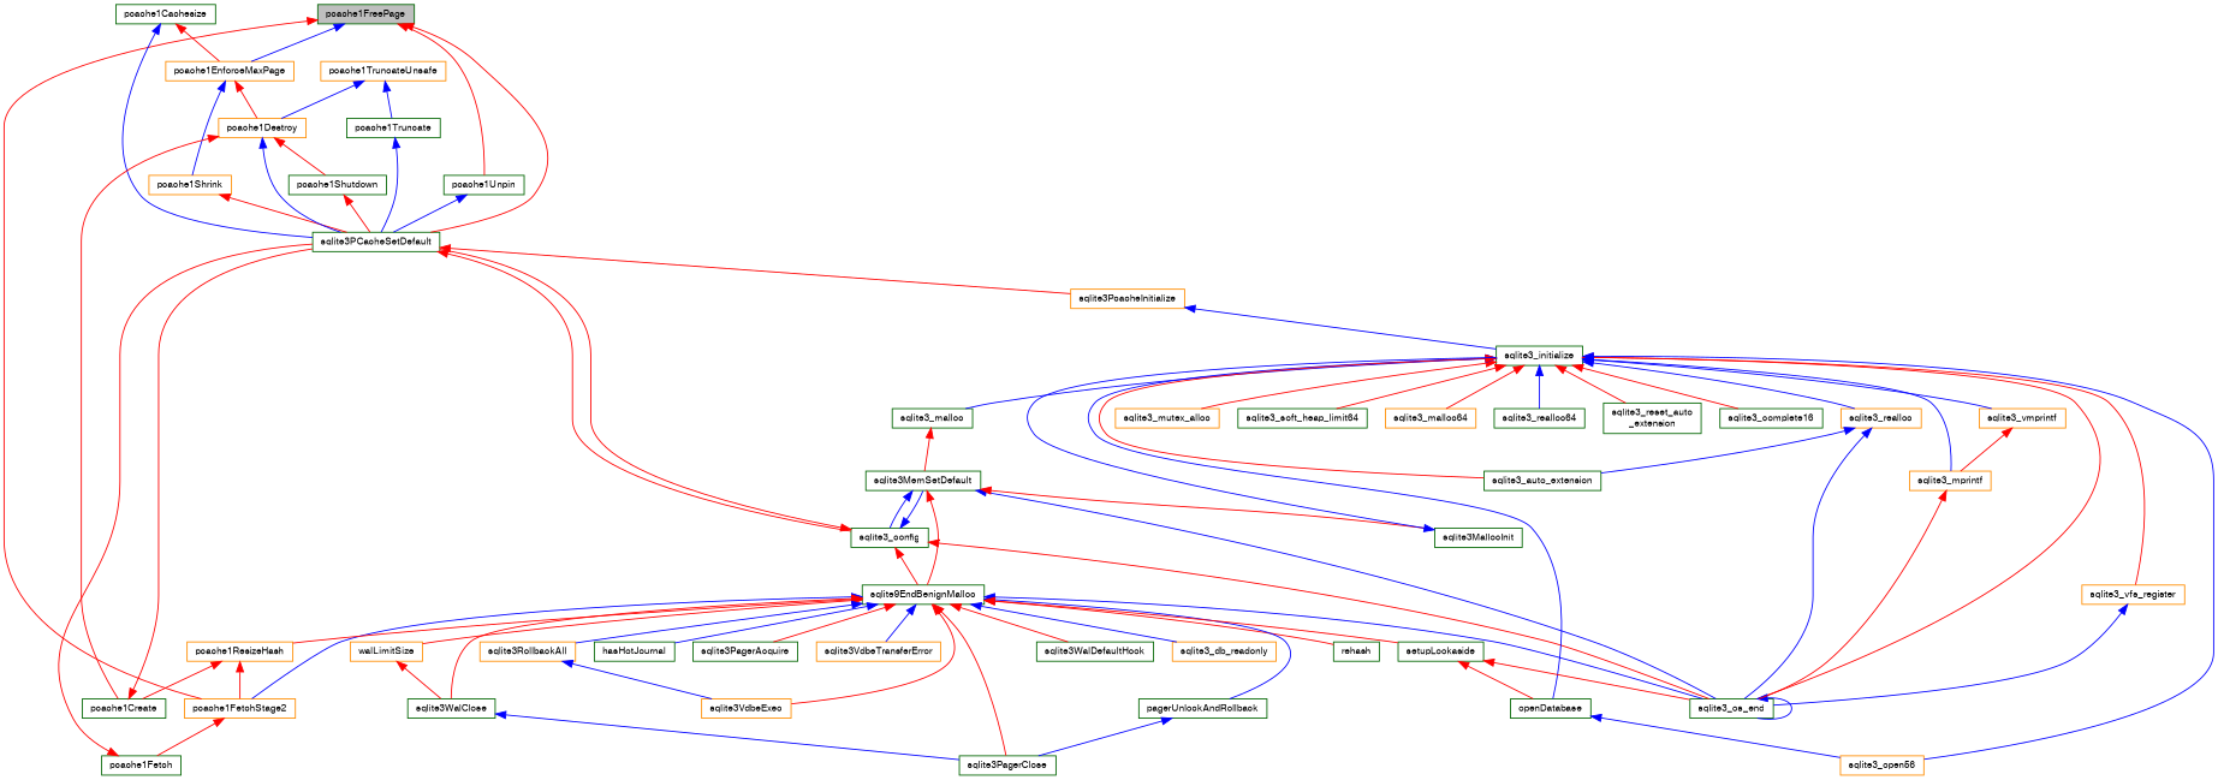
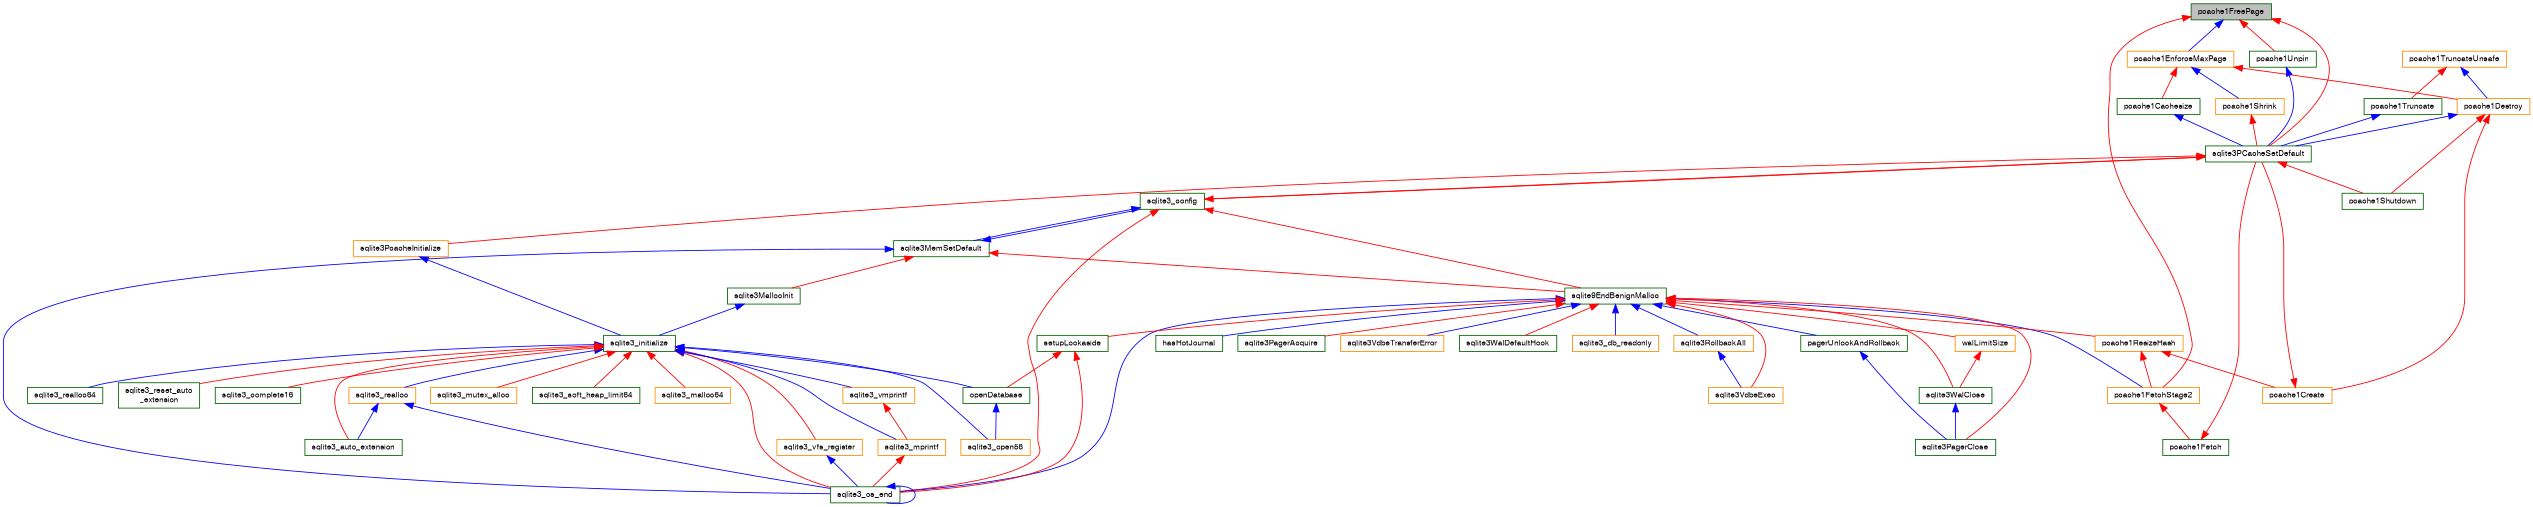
  digraph {
    rankdir=TB
    node [color=darkgreen fillcolor=white fontname=FreeSans fontsize=10 shape=record style=filled]
    edge [color=red dir=back fontname=FreeSans fontsize=10 labelfontname=FreeSans labelfontsize=10 style=solid]
    n1 [fillcolor=grey75 fontcolor=black height=0.2 label=pcache1FreePage width=0.4]
    n2 [color=darkorange height=0.2 label=pcache1EnforceMaxPage width=0.4]
    n3 [height=0.2 label=sqlite3PCacheSetDefault width=0.4]
    n4 [color=darkorange height=0.2 label=pcache1FetchStage2 width=0.4]
    n5 [height=0.2 label=pcache1Unpin width=0.4]
    n6 [height=0.2 label=pcache1Cachesize width=0.4]
    n7 [color=darkorange height=0.2 label=pcache1Shrink width=0.4]
    n8 [color=darkorange height=0.2 label=pcache1Destroy width=0.4]
    n9 [color=darkorange height=0.2 label=sqlite3PcacheInitialize width=0.4]
    n10 [height=0.2 label=sqlite3_config width=0.4]
    n11 [height=0.2 label=pcache1Fetch width=0.4]
    n12 [color=darkorange height=0.2 label=pcache1TruncateUnsafe width=0.4]
    n13 [height=0.2 label=pcache1Truncate width=0.4]
-   n14 [height=0.2 label=pcache1Create width=0.4]
+   n14 [color=darkorange height=0.2 label=pcache1Create width=0.4]
    n15 [height=0.2 label=pcache1Shutdown width=0.4]
    n16 [height=0.2 label=sqlite3_initialize width=0.4]
    n17 [height=0.2 label=sqlite3_os_end width=0.4]
    n18 [height=0.2 label=sqlite3MemSetDefault width=0.4]
    n19 [height=0.2 label=sqlite9EndBenignMalloc width=0.4]
    n20 [color=darkorange height=0.2 label=sqlite3_vfs_register width=0.4]
    n21 [color=darkorange height=0.2 label=sqlite3_mutex_alloc width=0.4]
    n22 [height=0.2 label=sqlite3_soft_heap_limit64 width=0.4]
-   n23 [height=0.2 label=sqlite3_malloc width=0.4]
    n24 [height=0.2 label=openDatabase width=0.4]
    n25 [color=darkorange height=0.2 label=sqlite3_open56 width=0.4]
    n26 [color=darkorange height=0.2 label=sqlite3_malloc64 width=0.4]
    n27 [color=darkorange height=0.2 label=sqlite3_realloc width=0.4]
    n28 [height=0.2 label=sqlite3_auto_extension width=0.4]
    n29 [height=0.2 label=sqlite3_realloc64 width=0.4]
    n30 [color=darkorange height=0.2 label=sqlite3_vmprintf width=0.4]
    n31 [color=darkorange height=0.2 label=sqlite3_mprintf width=0.4]
    n32 [height=0.2 label="sqlite3_reset_auto\l_extension" width=0.4]
    n33 [height=0.2 label=sqlite3_complete16 width=0.4]
    n34 [height=0.2 label=sqlite3MallocInit width=0.4]
-   n35 [height=0.2 label=rehash width=0.4]
    n36 [color=darkorange height=0.2 label=pcache1ResizeHash width=0.4]
    n37 [height=0.2 label=pagerUnlockAndRollback width=0.4]
    n38 [height=0.2 label=sqlite3PagerClose width=0.4]
    n39 [height=0.2 label=hasHotJournal width=0.4]
    n40 [height=0.2 label=sqlite3PagerAcquire width=0.4]
    n41 [color=darkorange height=0.2 label=walLimitSize width=0.4]
    n42 [height=0.2 label=sqlite3WalClose width=0.4]
    n43 [color=darkorange height=0.2 label=sqlite3VdbeTransferError width=0.4]
    n44 [color=darkorange height=0.2 label=sqlite3VdbeExec width=0.4]
    n45 [height=0.2 label=setupLookaside width=0.4]
    n46 [color=darkorange height=0.2 label=sqlite3RollbackAll width=0.4]
    n47 [height=0.2 label=sqlite3WalDefaultHook width=0.4]
    n48 [color=darkorange height=0.2 label=sqlite3_db_readonly width=0.4]
    n1 -> n2 [color=blue]
    n1 -> n3
    n1 -> n4
    n1 -> n5
-   n6 -> n2
+   n2 -> n6
    n2 -> n7 [color=blue]
    n2 -> n8
    n3 -> n9
    n3 -> n10
    n4 -> n11
    n5 -> n3 [color=blue]
    n6 -> n3 [color=blue]
    n7 -> n3
    n8 -> n3 [color=blue]
    n8 -> n14
    n8 -> n15
    n9 -> n16 [color=blue]
    n10 -> n3
    n10 -> n17
    n10 -> n18 [color=blue]
    n10 -> n19
    n11 -> n3
    n12 -> n8 [color=blue]
-   n12 -> n13 [color=blue]
+   n12 -> n13
    n13 -> n3 [color=blue]
    n14 -> n3
-   n15 -> n3
+   n3 -> n15
    n16 -> n17
    n16 -> n20
    n16 -> n21
    n16 -> n22
-   n16 -> n23 [color=blue]
    n16 -> n24 [color=blue]
    n16 -> n25 [color=blue]
    n16 -> n26
    n16 -> n27 [color=blue]
    n16 -> n28
    n16 -> n29 [color=blue]
    n16 -> n30 [color=blue]
    n16 -> n31 [color=blue]
    n16 -> n32
    n16 -> n33
    n17 -> n17 [color=blue]
    n18 -> n10 [color=blue]
    n18 -> n17 [color=blue]
    n18 -> n19
    n18 -> n34
    n19 -> n4 [color=blue]
    n19 -> n17 [color=blue]
-   n19 -> n35
    n19 -> n36
    n19 -> n37 [color=blue]
    n19 -> n38
    n19 -> n39 [color=blue]
    n19 -> n40
    n19 -> n41
    n19 -> n42
    n19 -> n43 [color=blue]
    n19 -> n44
    n19 -> n45
    n19 -> n46 [color=blue]
    n19 -> n47
    n19 -> n48 [color=blue]
    n20 -> n17 [color=blue]
-   n23 -> n18
    n24 -> n25 [color=blue]
    n27 -> n17 [color=blue]
    n27 -> n28 [color=blue]
    n30 -> n31
    n31 -> n17
    n34 -> n16 [color=blue]
    n36 -> n4
    n36 -> n14
    n37 -> n38 [color=blue]
    n41 -> n42
    n42 -> n38 [color=blue]
    n45 -> n17
    n45 -> n24
    n46 -> n44 [color=blue]
  }
